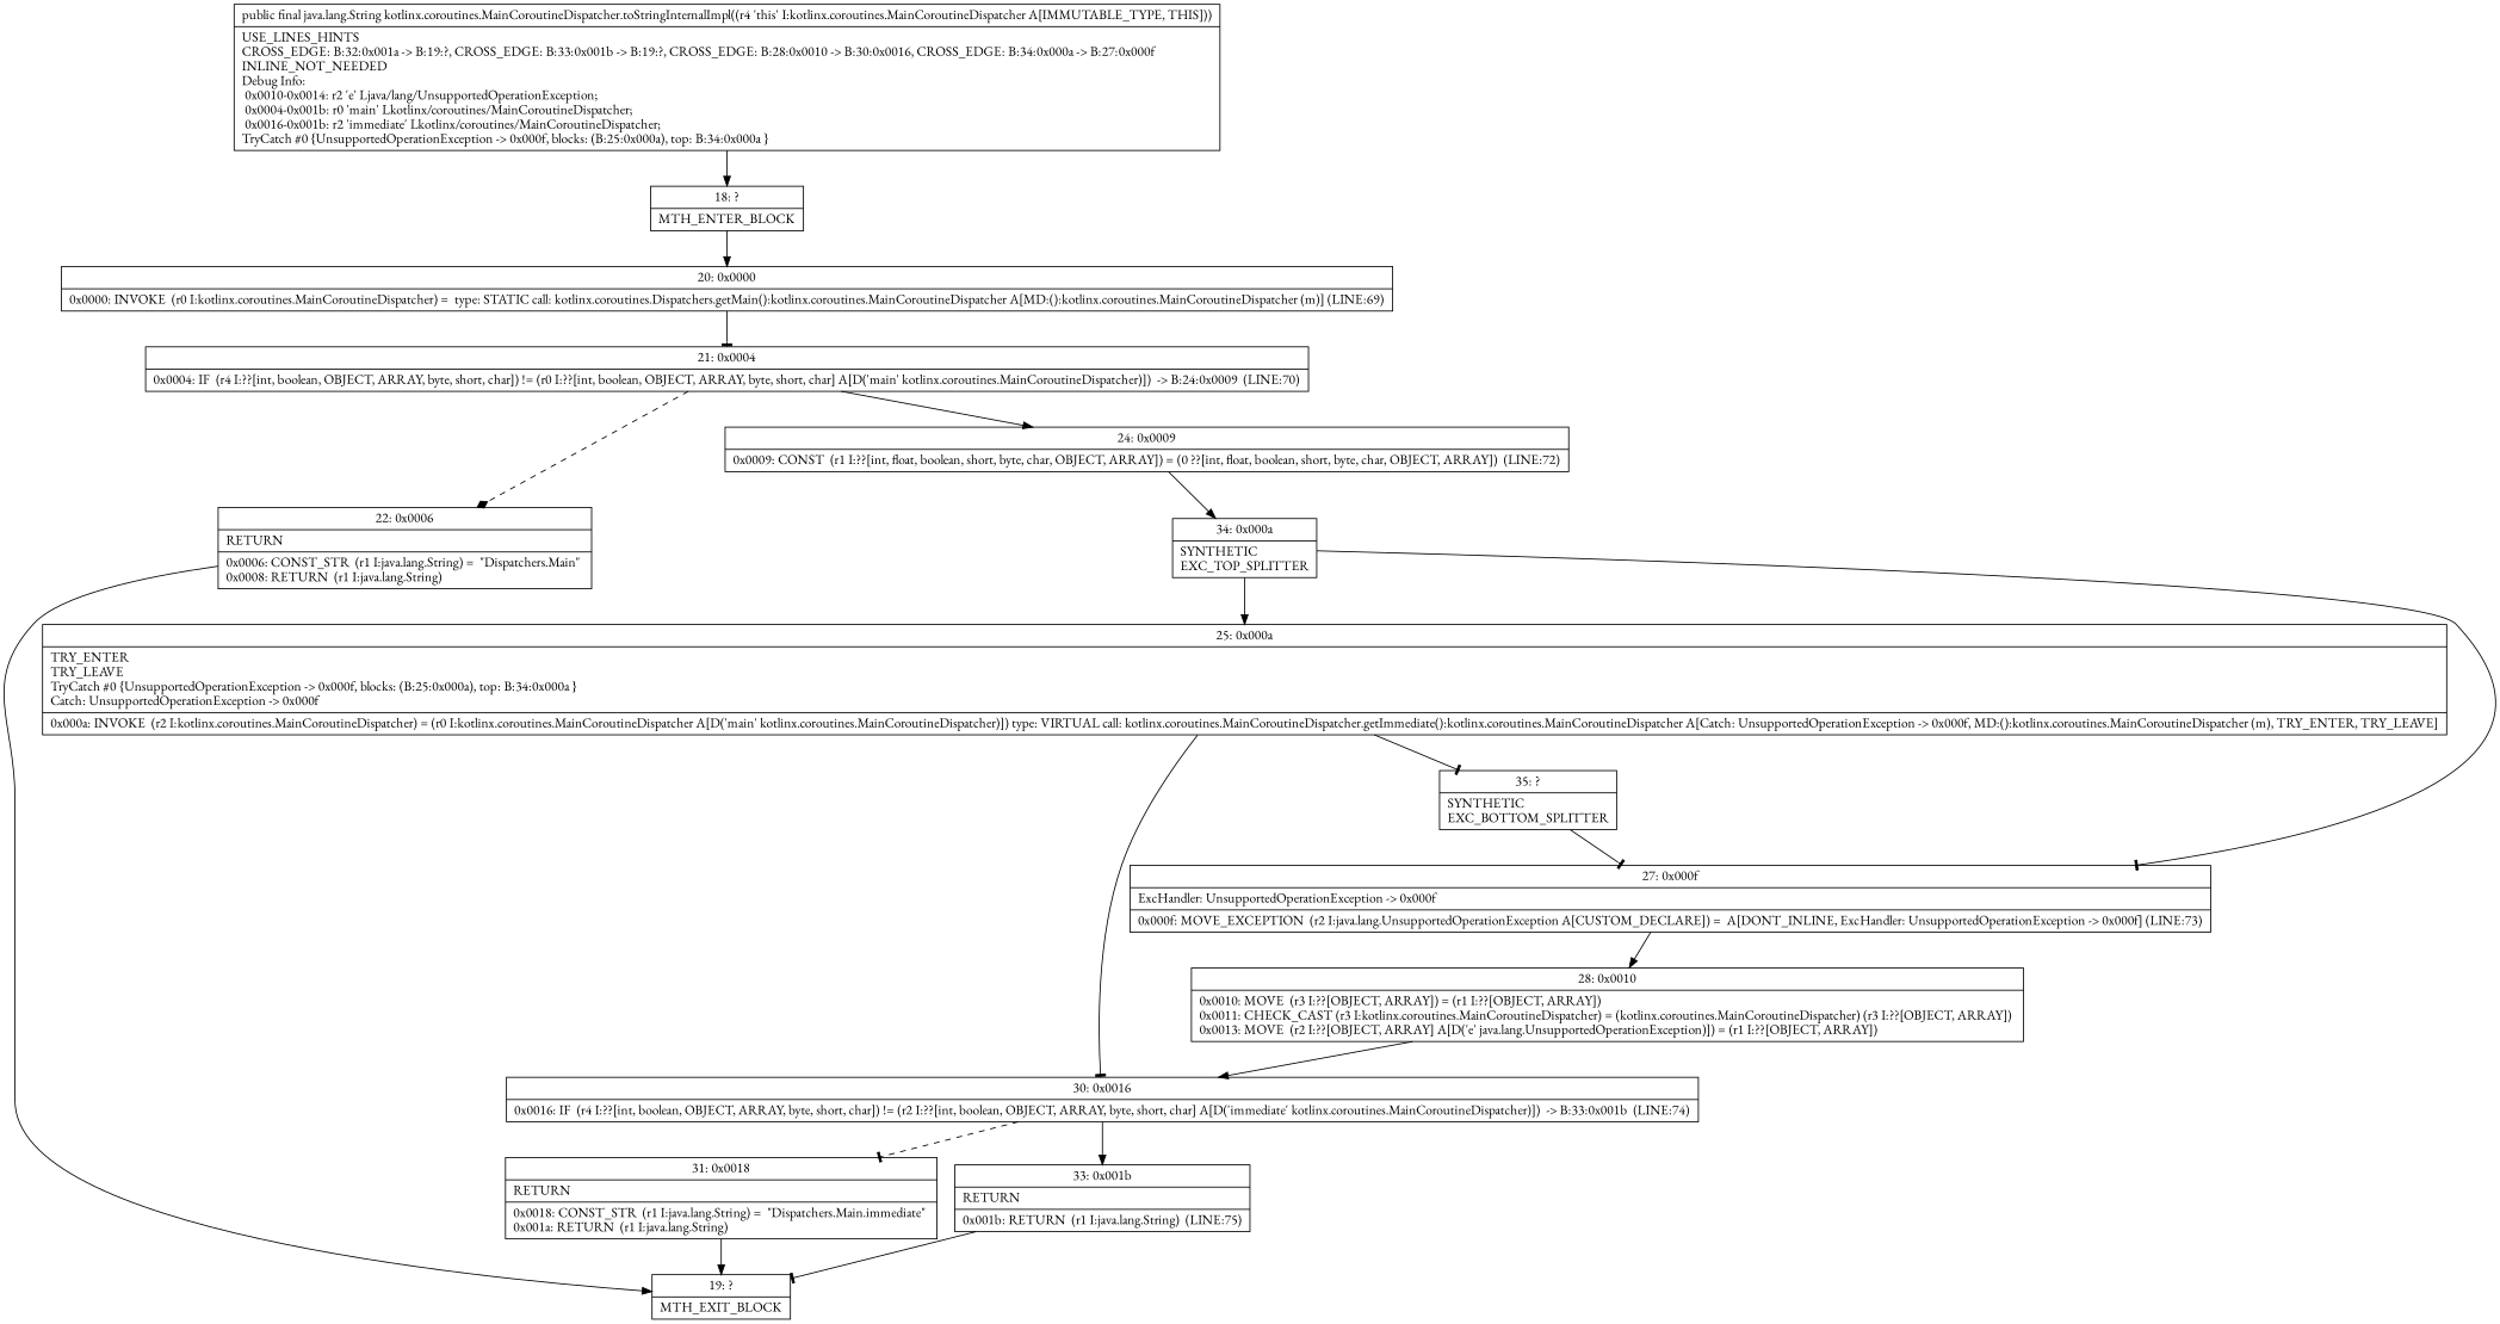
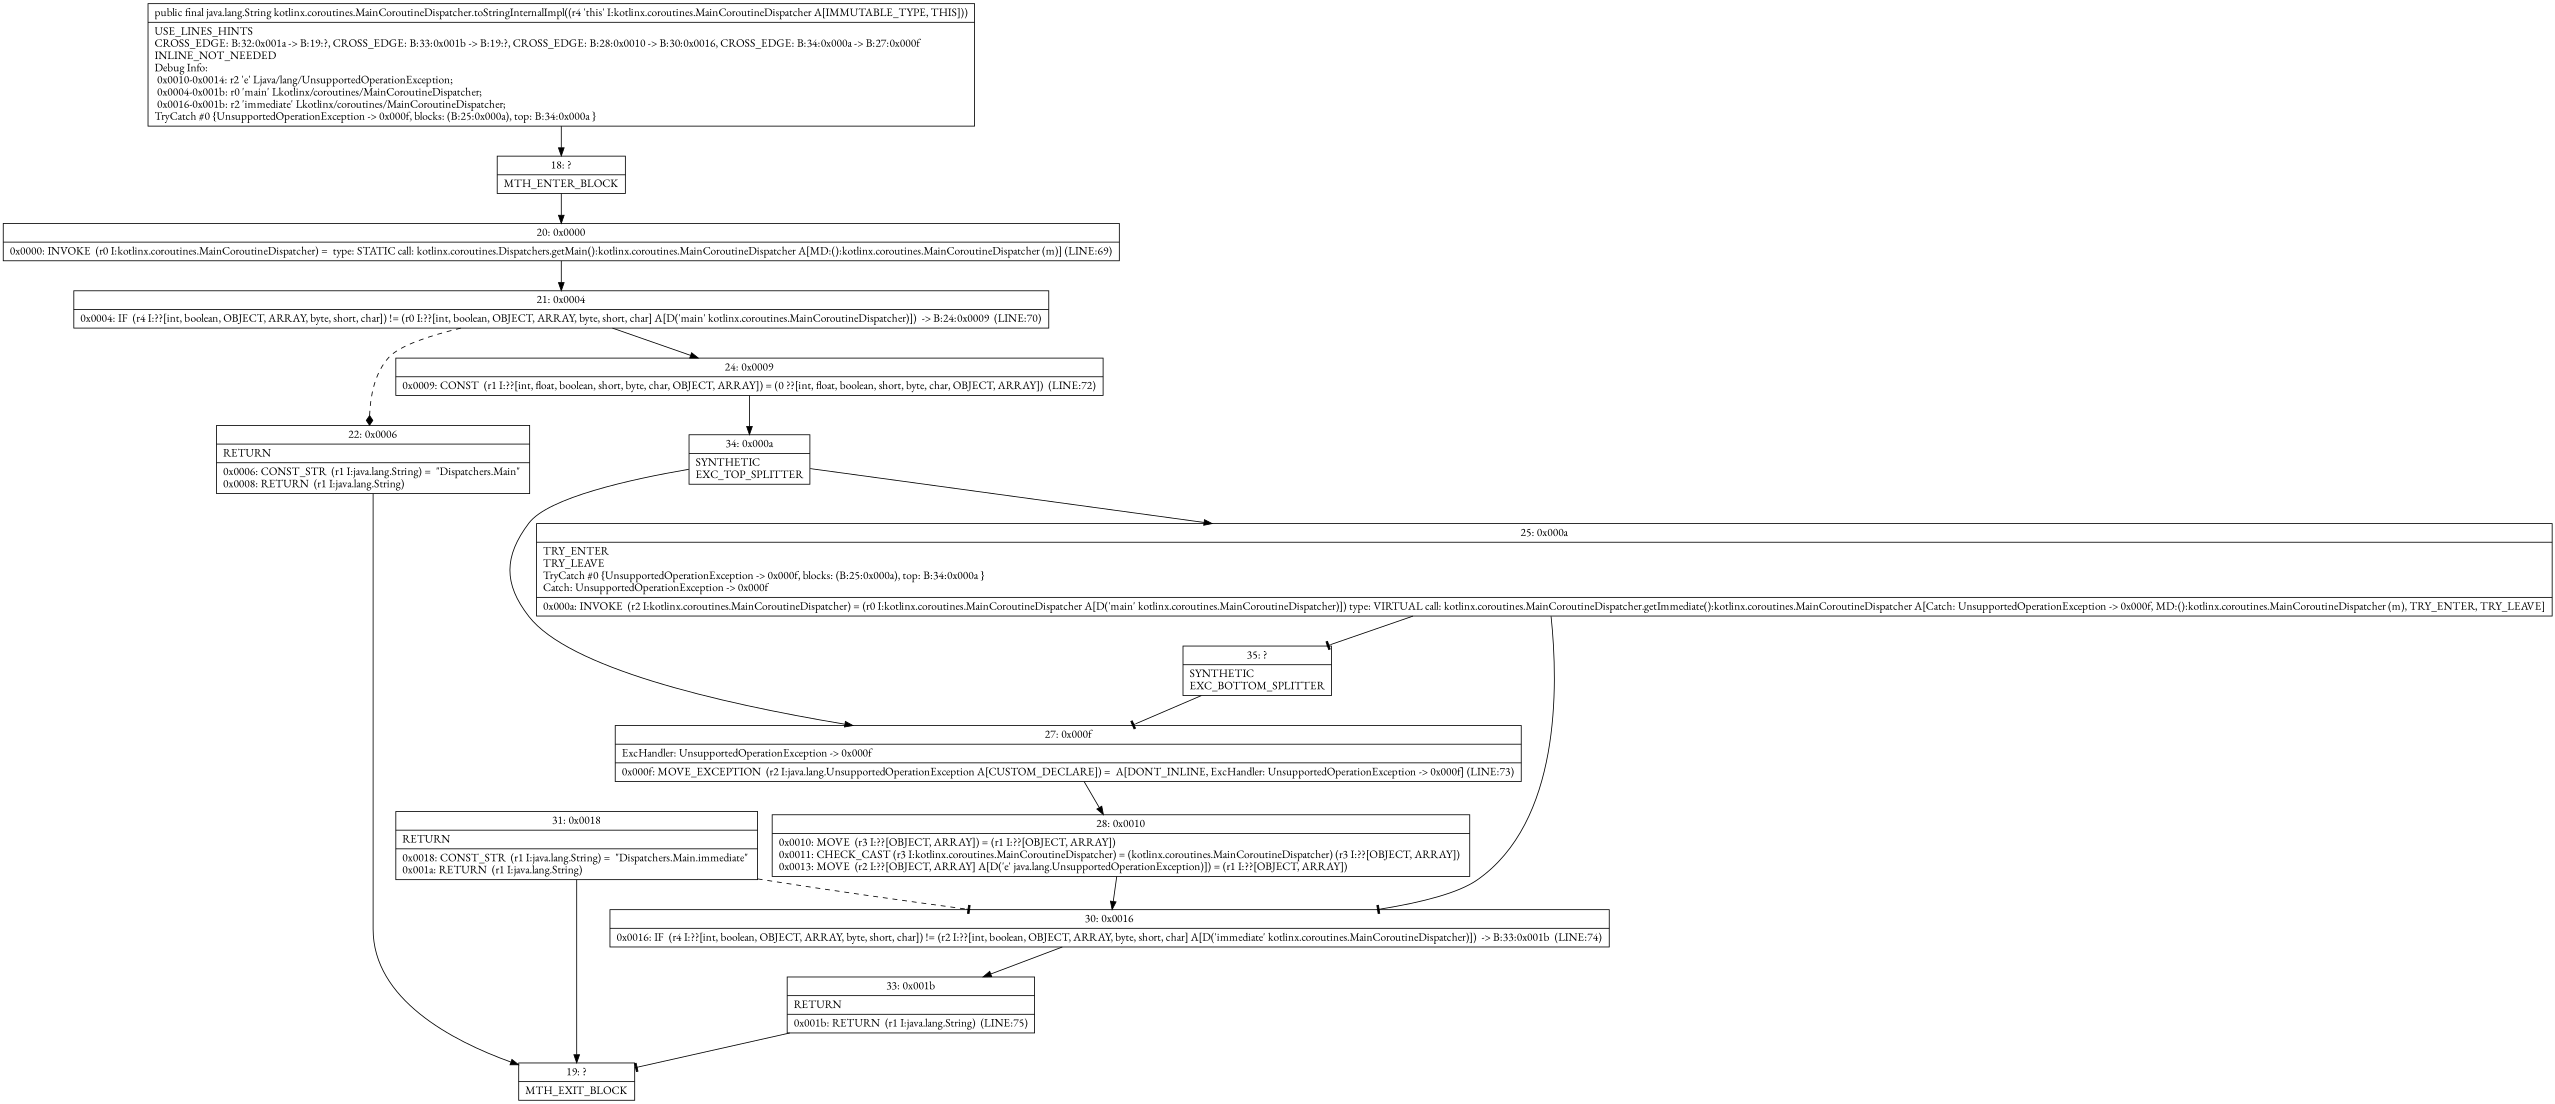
  digraph {
    fontname="EB Garamond"
    node [fontname="EB Garamond" shape=record]
    edge [arrowhead=normal fontname="EB Garamond"]
    n1 [label="{18\:\ ?|MTH_ENTER_BLOCK\l}"]
    n2 [label="{20\:\ 0x0000|0x0000: INVOKE  (r0 I:kotlinx.coroutines.MainCoroutineDispatcher) =  type: STATIC call: kotlinx.coroutines.Dispatchers.getMain():kotlinx.coroutines.MainCoroutineDispatcher A[MD:():kotlinx.coroutines.MainCoroutineDispatcher (m)] (LINE:69)\l}"]
    n3 [label="{21\:\ 0x0004|0x0004: IF  (r4 I:??[int, boolean, OBJECT, ARRAY, byte, short, char]) != (r0 I:??[int, boolean, OBJECT, ARRAY, byte, short, char] A[D('main' kotlinx.coroutines.MainCoroutineDispatcher)])  \-\> B:24:0x0009  (LINE:70)\l}"]
    n4 [label="{22\:\ 0x0006|RETURN\l|0x0006: CONST_STR  (r1 I:java.lang.String) =  \"Dispatchers.Main\" \l0x0008: RETURN  (r1 I:java.lang.String) \l}"]
    n5 [label="{24\:\ 0x0009|0x0009: CONST  (r1 I:??[int, float, boolean, short, byte, char, OBJECT, ARRAY]) = (0 ??[int, float, boolean, short, byte, char, OBJECT, ARRAY])  (LINE:72)\l}"]
    n6 [label="{19\:\ ?|MTH_EXIT_BLOCK\l}"]
    n7 [label="{34\:\ 0x000a|SYNTHETIC\lEXC_TOP_SPLITTER\l}"]
    n8 [label="{25\:\ 0x000a|TRY_ENTER\lTRY_LEAVE\lTryCatch #0 \{UnsupportedOperationException \-\> 0x000f, blocks: (B:25:0x000a), top: B:34:0x000a \}\lCatch: UnsupportedOperationException \-\> 0x000f\l|0x000a: INVOKE  (r2 I:kotlinx.coroutines.MainCoroutineDispatcher) = (r0 I:kotlinx.coroutines.MainCoroutineDispatcher A[D('main' kotlinx.coroutines.MainCoroutineDispatcher)]) type: VIRTUAL call: kotlinx.coroutines.MainCoroutineDispatcher.getImmediate():kotlinx.coroutines.MainCoroutineDispatcher A[Catch: UnsupportedOperationException \-\> 0x000f, MD:():kotlinx.coroutines.MainCoroutineDispatcher (m), TRY_ENTER, TRY_LEAVE]\l}"]
    n9 [label="{27\:\ 0x000f|ExcHandler: UnsupportedOperationException \-\> 0x000f\l|0x000f: MOVE_EXCEPTION  (r2 I:java.lang.UnsupportedOperationException A[CUSTOM_DECLARE]) =  A[DONT_INLINE, ExcHandler: UnsupportedOperationException \-\> 0x000f] (LINE:73)\l}"]
    n10 [label="{30\:\ 0x0016|0x0016: IF  (r4 I:??[int, boolean, OBJECT, ARRAY, byte, short, char]) != (r2 I:??[int, boolean, OBJECT, ARRAY, byte, short, char] A[D('immediate' kotlinx.coroutines.MainCoroutineDispatcher)])  \-\> B:33:0x001b  (LINE:74)\l}"]
    n11 [label="{35\:\ ?|SYNTHETIC\lEXC_BOTTOM_SPLITTER\l}"]
    n12 [label="{28\:\ 0x0010|0x0010: MOVE  (r3 I:??[OBJECT, ARRAY]) = (r1 I:??[OBJECT, ARRAY]) \l0x0011: CHECK_CAST (r3 I:kotlinx.coroutines.MainCoroutineDispatcher) = (kotlinx.coroutines.MainCoroutineDispatcher) (r3 I:??[OBJECT, ARRAY]) \l0x0013: MOVE  (r2 I:??[OBJECT, ARRAY] A[D('e' java.lang.UnsupportedOperationException)]) = (r1 I:??[OBJECT, ARRAY]) \l}"]
    n13 [label="{31\:\ 0x0018|RETURN\l|0x0018: CONST_STR  (r1 I:java.lang.String) =  \"Dispatchers.Main.immediate\" \l0x001a: RETURN  (r1 I:java.lang.String) \l}"]
    n14 [label="{33\:\ 0x001b|RETURN\l|0x001b: RETURN  (r1 I:java.lang.String)  (LINE:75)\l}"]
    n15 [label="{public final java.lang.String kotlinx.coroutines.MainCoroutineDispatcher.toStringInternalImpl((r4 'this' I:kotlinx.coroutines.MainCoroutineDispatcher A[IMMUTABLE_TYPE, THIS]))  | USE_LINES_HINTS\lCROSS_EDGE: B:32:0x001a \-\> B:19:?, CROSS_EDGE: B:33:0x001b \-\> B:19:?, CROSS_EDGE: B:28:0x0010 \-\> B:30:0x0016, CROSS_EDGE: B:34:0x000a \-\> B:27:0x000f\lINLINE_NOT_NEEDED\lDebug Info:\l  0x0010\-0x0014: r2 'e' Ljava\/lang\/UnsupportedOperationException;\l  0x0004\-0x001b: r0 'main' Lkotlinx\/coroutines\/MainCoroutineDispatcher;\l  0x0016\-0x001b: r2 'immediate' Lkotlinx\/coroutines\/MainCoroutineDispatcher;\lTryCatch #0 \{UnsupportedOperationException \-\> 0x000f, blocks: (B:25:0x000a), top: B:34:0x000a \}\l}"]
    n1 -> n2
-   n2 -> n3 [arrowhead=tee]
+   n2 -> n3
    n3 -> n4 [arrowhead=diamond style=dashed]
    n3 -> n5
    n4 -> n6
    n5 -> n7
    n7 -> n8
-   n7 -> n9 [arrowhead=tee]
+   n7 -> n9
    n8 -> n10 [arrowhead=tee]
    n8 -> n11 [arrowhead=tee]
    n9 -> n12
-   n10 -> n13 [arrowhead=tee style=dashed]
+   n13 -> n10 [arrowhead=tee style=dashed]
    n10 -> n14
    n11 -> n9 [arrowhead=tee]
    n12 -> n10
    n13 -> n6
    n14 -> n6 [arrowhead=tee]
    n15 -> n1
  }
